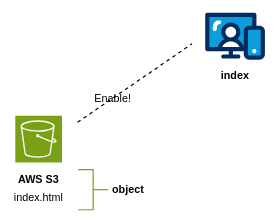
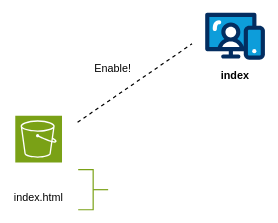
  <mxCell id="0" />
  <mxCell id="1" parent="0" />
  <mxCell id="2" value="" style="sketch=0;points=[[0,0,0],[0.25,0,0],[0.5,0,0],[0.75,0,0],[1,0,0],[0,1,0],[0.25,1,0],[0.5,1,0],[0.75,1,0],[1,1,0],[0,0.25,0],[0,0.5,0],[0,0.75,0],[1,0.25,0],[1,0.5,0],[1,0.75,0]];outlineConnect=0;fontColor=#232F3E;fillColor=#7AA116;strokeColor=#ffffff;dashed=0;verticalLabelPosition=bottom;verticalAlign=top;align=center;html=1;fontSize=12;fontStyle=0;aspect=fixed;shape=mxgraph.aws4.resourceIcon;resIcon=mxgraph.aws4.s3;" vertex="1" parent="1"><mxGeometry x="25" y="192" width="78" height="78" as="geometry" /></mxCell>
- <mxCell id="3" value="AWS S3" style="text;strokeColor=none;align=center;fillColor=none;html=1;verticalAlign=middle;whiteSpace=wrap;rounded=0;fontSize=18;fontStyle=1" vertex="1" parent="1"><mxGeometry x="20" y="284" width="88" height="30" as="geometry" /></mxCell>
  <mxCell id="4" value="index.html" style="text;strokeColor=none;align=center;fillColor=none;html=1;verticalAlign=middle;whiteSpace=wrap;rounded=0;fontSize=18;fontStyle=0" vertex="1" parent="1"><mxGeometry x="20" y="314" width="88" height="30" as="geometry" /></mxCell>
  <mxCell id="5" value="" style="strokeWidth=2;html=1;shape=mxgraph.flowchart.annotation_2;align=left;labelPosition=right;pointerEvents=1;horizontal=1;rotation=-180;strokeColor=#7aa116;" vertex="1" parent="1"><mxGeometry x="130" y="282" width="50" height="67" as="geometry" /></mxCell>
- <mxCell id="6" value="object" style="text;strokeColor=none;align=center;fillColor=none;html=1;verticalAlign=middle;whiteSpace=wrap;rounded=0;fontSize=18;fontStyle=1" vertex="1" parent="1"><mxGeometry x="183" y="300.5" width="61" height="30" as="geometry" /></mxCell>
  <mxCell id="7" value="" style="verticalLabelPosition=bottom;aspect=fixed;html=1;shape=mxgraph.salesforce.web;" vertex="1" parent="1"><mxGeometry x="342" y="20" width="99.66" height="78.73" as="geometry" /></mxCell>
  <mxCell id="8" value="" style="edgeStyle=none;orthogonalLoop=1;jettySize=auto;html=1;rounded=0;endArrow=none;endFill=0;dashed=1;strokeWidth=2;" edge="1" parent="1"><mxGeometry width="80" relative="1" as="geometry"><mxPoint x="129" y="203" as="sourcePoint" /><mxPoint x="320" y="72" as="targetPoint" /><Array as="points" /></mxGeometry></mxCell>
  <mxCell id="9" value="index" style="text;strokeColor=none;align=center;fillColor=none;html=1;verticalAlign=middle;whiteSpace=wrap;rounded=0;fontSize=18;fontStyle=1" vertex="1" parent="1"><mxGeometry x="347.83" y="111" width="88" height="30" as="geometry" /></mxCell>
- <mxCell id="10" value="Enable!" style="text;strokeColor=none;align=center;fillColor=none;html=1;verticalAlign=middle;whiteSpace=wrap;rounded=0;fontSize=18;fontStyle=0" vertex="1" parent="1"><mxGeometry x="144" y="148.73" width="88" height="30" as="geometry" /></mxCell>
+ <mxCell id="10" value="Enable!" style="text;strokeColor=none;align=center;fillColor=none;html=1;verticalAlign=middle;whiteSpace=wrap;rounded=0;fontSize=18;fontStyle=0" vertex="1" parent="1"><mxGeometry x="144" y="98.73" width="88" height="30" as="geometry" /></mxCell>
